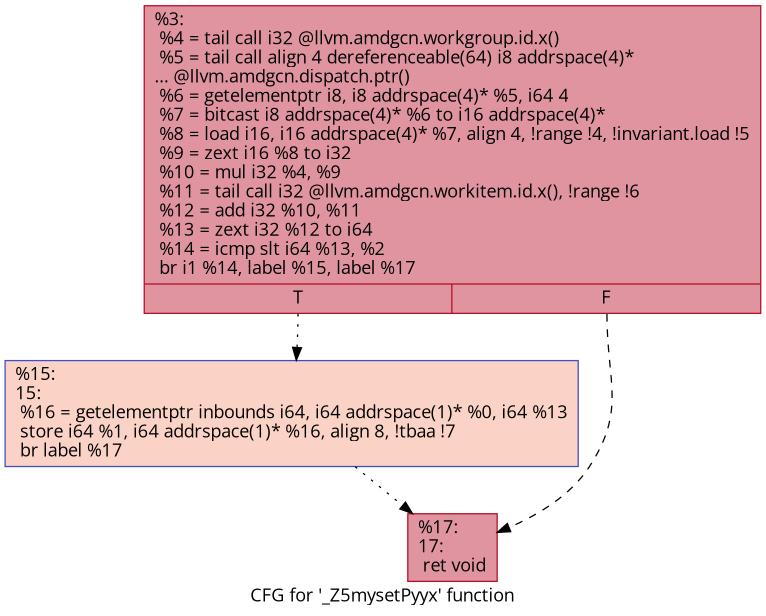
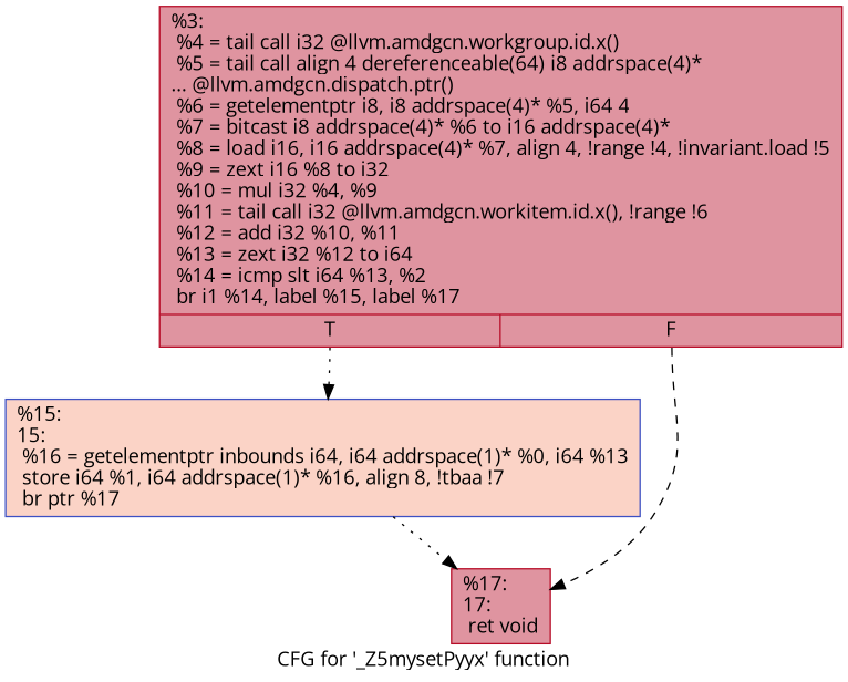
  digraph {
    label="CFG for '_Z5mysetPyyx' function"
    fontname="Open Sans"
    node [color="#b70d28ff" fillcolor="#b70d2870" shape=record style=filled fontname="Open Sans"]
    edge [style=dotted fontname="Open Sans"]
    n1 [label="{%3:\l  %4 = tail call i32 @llvm.amdgcn.workgroup.id.x()\l  %5 = tail call align 4 dereferenceable(64) i8 addrspace(4)*\l... @llvm.amdgcn.dispatch.ptr()\l  %6 = getelementptr i8, i8 addrspace(4)* %5, i64 4\l  %7 = bitcast i8 addrspace(4)* %6 to i16 addrspace(4)*\l  %8 = load i16, i16 addrspace(4)* %7, align 4, !range !4, !invariant.load !5\l  %9 = zext i16 %8 to i32\l  %10 = mul i32 %4, %9\l  %11 = tail call i32 @llvm.amdgcn.workitem.id.x(), !range !6\l  %12 = add i32 %10, %11\l  %13 = zext i32 %12 to i64\l  %14 = icmp slt i64 %13, %2\l  br i1 %14, label %15, label %17\l|{<s0>T|<s1>F}}"]
-   n2 [color="#3d50c3ff" fillcolor="#f59c7d70" label="{%15:\l15:                                               \l  %16 = getelementptr inbounds i64, i64 addrspace(1)* %0, i64 %13\l  store i64 %1, i64 addrspace(1)* %16, align 8, !tbaa !7\l  br label %17\l}"]
+   n2 [color="#3d50c3ff" fillcolor="#f59c7d70" label="{%15:\l15:                                               \l  %16 = getelementptr inbounds i64, i64 addrspace(1)* %0, i64 %13\l  store i64 %1, i64 addrspace(1)* %16, align 8, !tbaa !7\l  br ptr %17\l}"]
    n3 [label="{%17:\l17:                                               \l  ret void\l}"]
    n1 -> n2 [tailport=s0]
    n1 -> n3 [tailport=s1 style=dashed]
    n2 -> n3
  }
